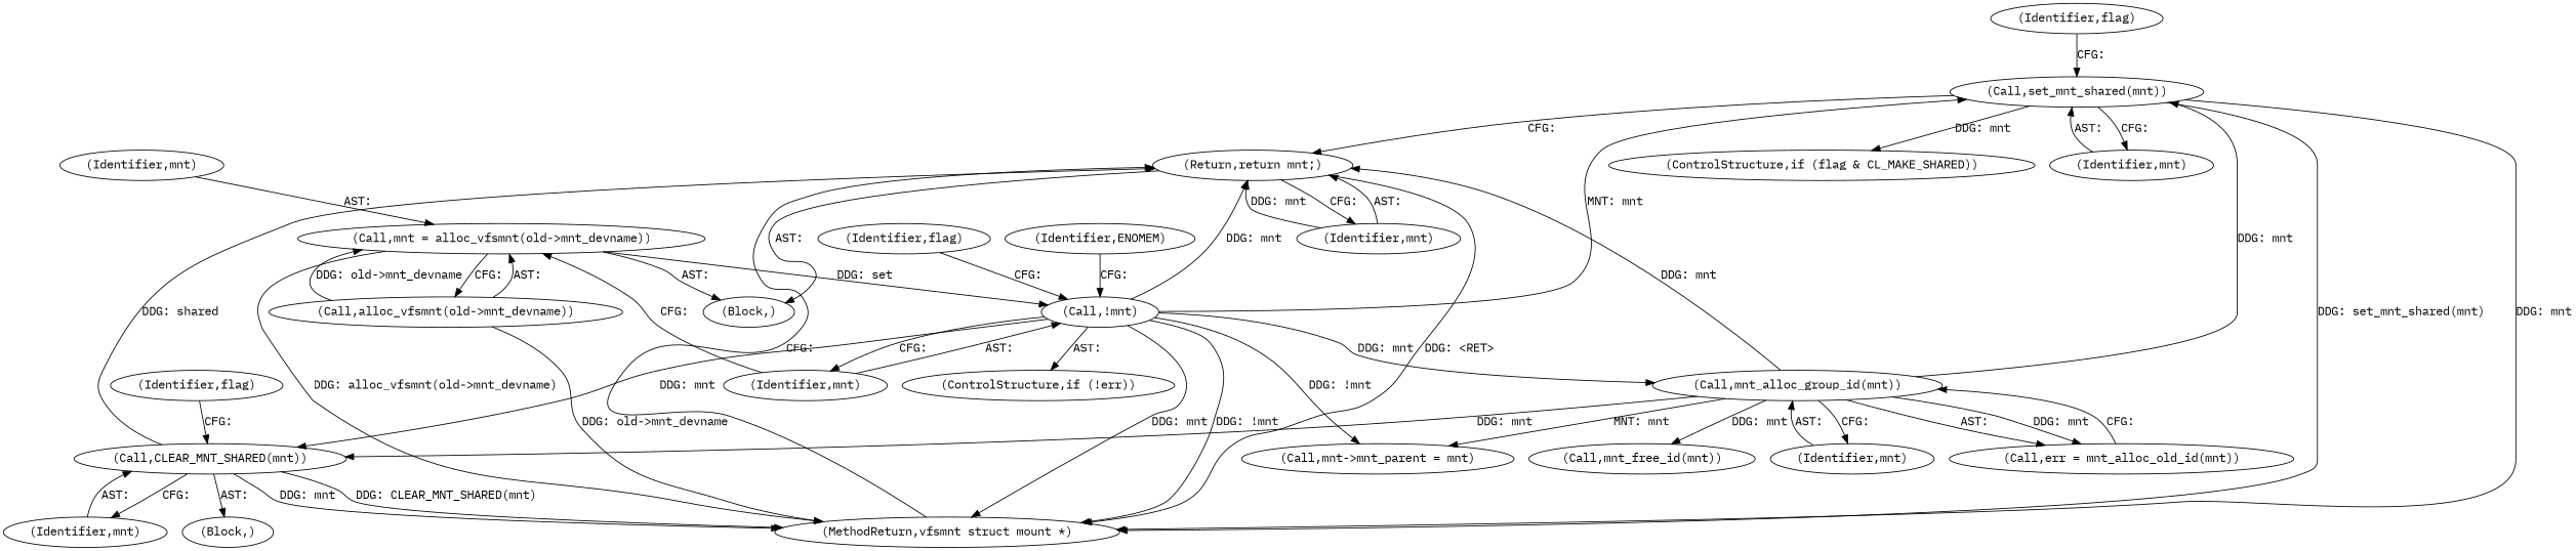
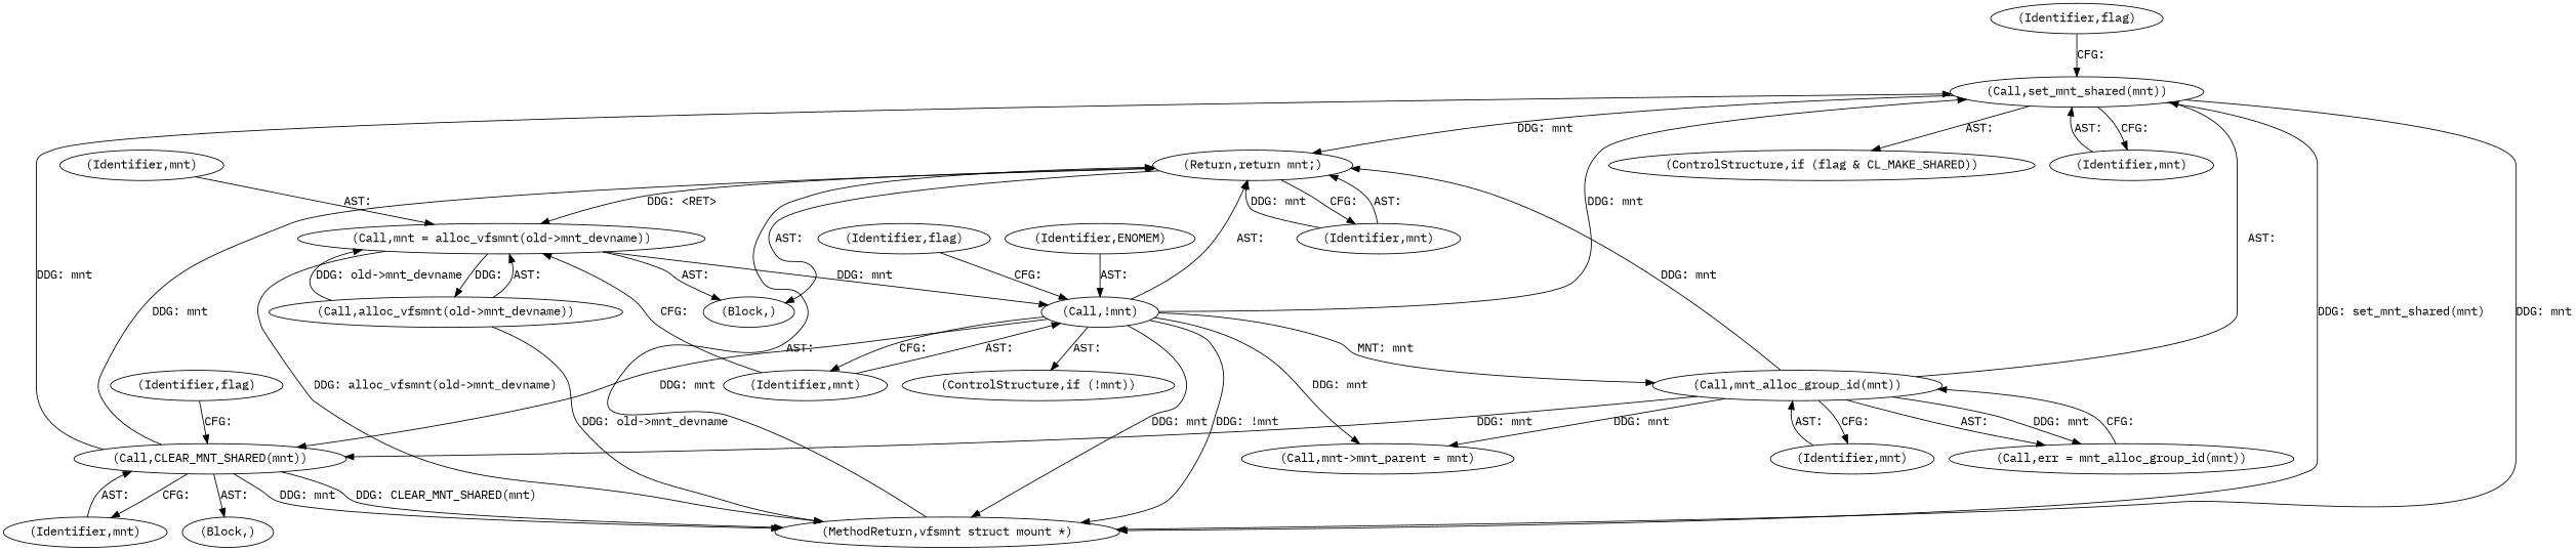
  digraph {
    fontname="IBM Plex Mono"
    node [fontname="IBM Plex Mono"]
    edge [fontname="IBM Plex Mono"]
    n1 [label="(Call,set_mnt_shared(mnt))"]
    n2 [label="(Return,return mnt;)"]
    n3 [label="(MethodReturn,vfsmnt struct mount *)"]
    n4 [label="(ControlStructure,if (flag & CL_MAKE_SHARED))"]
    n5 [label="(Identifier,mnt)"]
    n6 [label="(Block,)"]
    n7 [label="(Identifier,mnt)"]
    n8 [label="(Call,CLEAR_MNT_SHARED(mnt))"]
    n9 [label="(Block,)"]
    n10 [label="(Identifier,mnt)"]
    n11 [label="(Call,mnt_alloc_group_id(mnt))"]
    n12 [label="(Identifier,mnt)"]
    n13 [label="(Call,mnt->mnt_parent = mnt)"]
-   n14 [label="(Call,err = mnt_alloc_old_id(mnt))"]
-   n15 [label="(Call,mnt_free_id(mnt))"]
+   n14 [label="(Call,err = mnt_alloc_group_id(mnt))"]
    n16 [label="(Call,!mnt)"]
-   n17 [label="(ControlStructure,if (!err))"]
+   n17 [label="(ControlStructure,if (!mnt))"]
    n18 [label="(Identifier,mnt)"]
    n19 [label="(Call,mnt = alloc_vfsmnt(old->mnt_devname))"]
    n20 [label="(Call,alloc_vfsmnt(old->mnt_devname))"]
    n21 [label="(Identifier,flag)"]
    n22 [label="(Identifier,mnt)"]
    n23 [label="(Identifier,ENOMEM)"]
    n24 [label="(Identifier,flag)"]
    n25 [label="(Identifier,flag)"]
-   n1 -> n2 [label="CFG: "]
+   n1 -> n2 [label="DDG: mnt"]
    n1 -> n3 [label="DDG: set_mnt_shared(mnt)"]
    n1 -> n3 [label="DDG: mnt"]
-   n1 -> n4 [label="DDG: mnt"]
+   n1 -> n4 [label="AST: "]
    n1 -> n5 [label="CFG: "]
-   n2 -> n3 [label="DDG: <RET>"]
+   n2 -> n19 [label="DDG: <RET>"]
    n2 -> n6 [label="AST: "]
    n2 -> n7 [label="CFG: "]
-   n3 -> n2 [label="CFG: "]
+   n3 -> n2 [label="AST: "]
    n5 -> n1 [label="AST: "]
    n7 -> n2 [label="AST: "]
    n7 -> n2 [label="DDG: mnt"]
-   n8 -> n2 [label="DDG: shared"]
+   n8 -> n1 [label="DDG: mnt"]
+   n8 -> n2 [label="DDG: mnt"]
    n8 -> n3 [label="DDG: mnt"]
    n8 -> n3 [label="DDG: CLEAR_MNT_SHARED(mnt)"]
    n8 -> n9 [label="AST: "]
    n8 -> n10 [label="CFG: "]
    n10 -> n8 [label="AST: "]
-   n11 -> n1 [label="DDG: mnt"]
+   n11 -> n1 [label="AST: "]
    n11 -> n2 [label="DDG: mnt"]
    n11 -> n8 [label="DDG: mnt"]
    n11 -> n12 [label="CFG: "]
-   n11 -> n13 [label="MNT: mnt"]
+   n11 -> n13 [label="DDG: mnt"]
    n11 -> n14 [label="AST: "]
    n11 -> n14 [label="DDG: mnt"]
-   n11 -> n15 [label="DDG: mnt"]
    n12 -> n11 [label="AST: "]
    n14 -> n11 [label="CFG: "]
-   n16 -> n1 [label="MNT: mnt"]
-   n16 -> n2 [label="DDG: mnt"]
+   n16 -> n1 [label="DDG: mnt"]
+   n16 -> n2 [label="AST: "]
    n16 -> n3 [label="DDG: !mnt"]
    n16 -> n3 [label="DDG: mnt"]
    n16 -> n8 [label="DDG: mnt"]
-   n16 -> n11 [label="DDG: mnt"]
-   n16 -> n13 [label="DDG: !mnt"]
+   n16 -> n11 [label="MNT: mnt"]
+   n16 -> n13 [label="DDG: mnt"]
    n16 -> n17 [label="AST: "]
    n16 -> n18 [label="CFG: "]
    n18 -> n16 [label="AST: "]
    n18 -> n19 [label="CFG: "]
    n19 -> n3 [label="DDG: alloc_vfsmnt(old->mnt_devname)"]
    n19 -> n6 [label="AST: "]
-   n19 -> n16 [label="DDG: set"]
-   n19 -> n20 [label="CFG: "]
+   n19 -> n16 [label="DDG: mnt"]
+   n19 -> n20 [label="DDG: "]
    n20 -> n3 [label="DDG: old->mnt_devname"]
    n20 -> n19 [label="AST: "]
    n20 -> n19 [label="DDG: old->mnt_devname"]
    n21 -> n1 [label="CFG: "]
    n22 -> n19 [label="AST: "]
-   n23 -> n16 [label="CFG: "]
+   n23 -> n16 [label="AST: "]
    n24 -> n16 [label="CFG: "]
    n25 -> n8 [label="CFG: "]
  }
